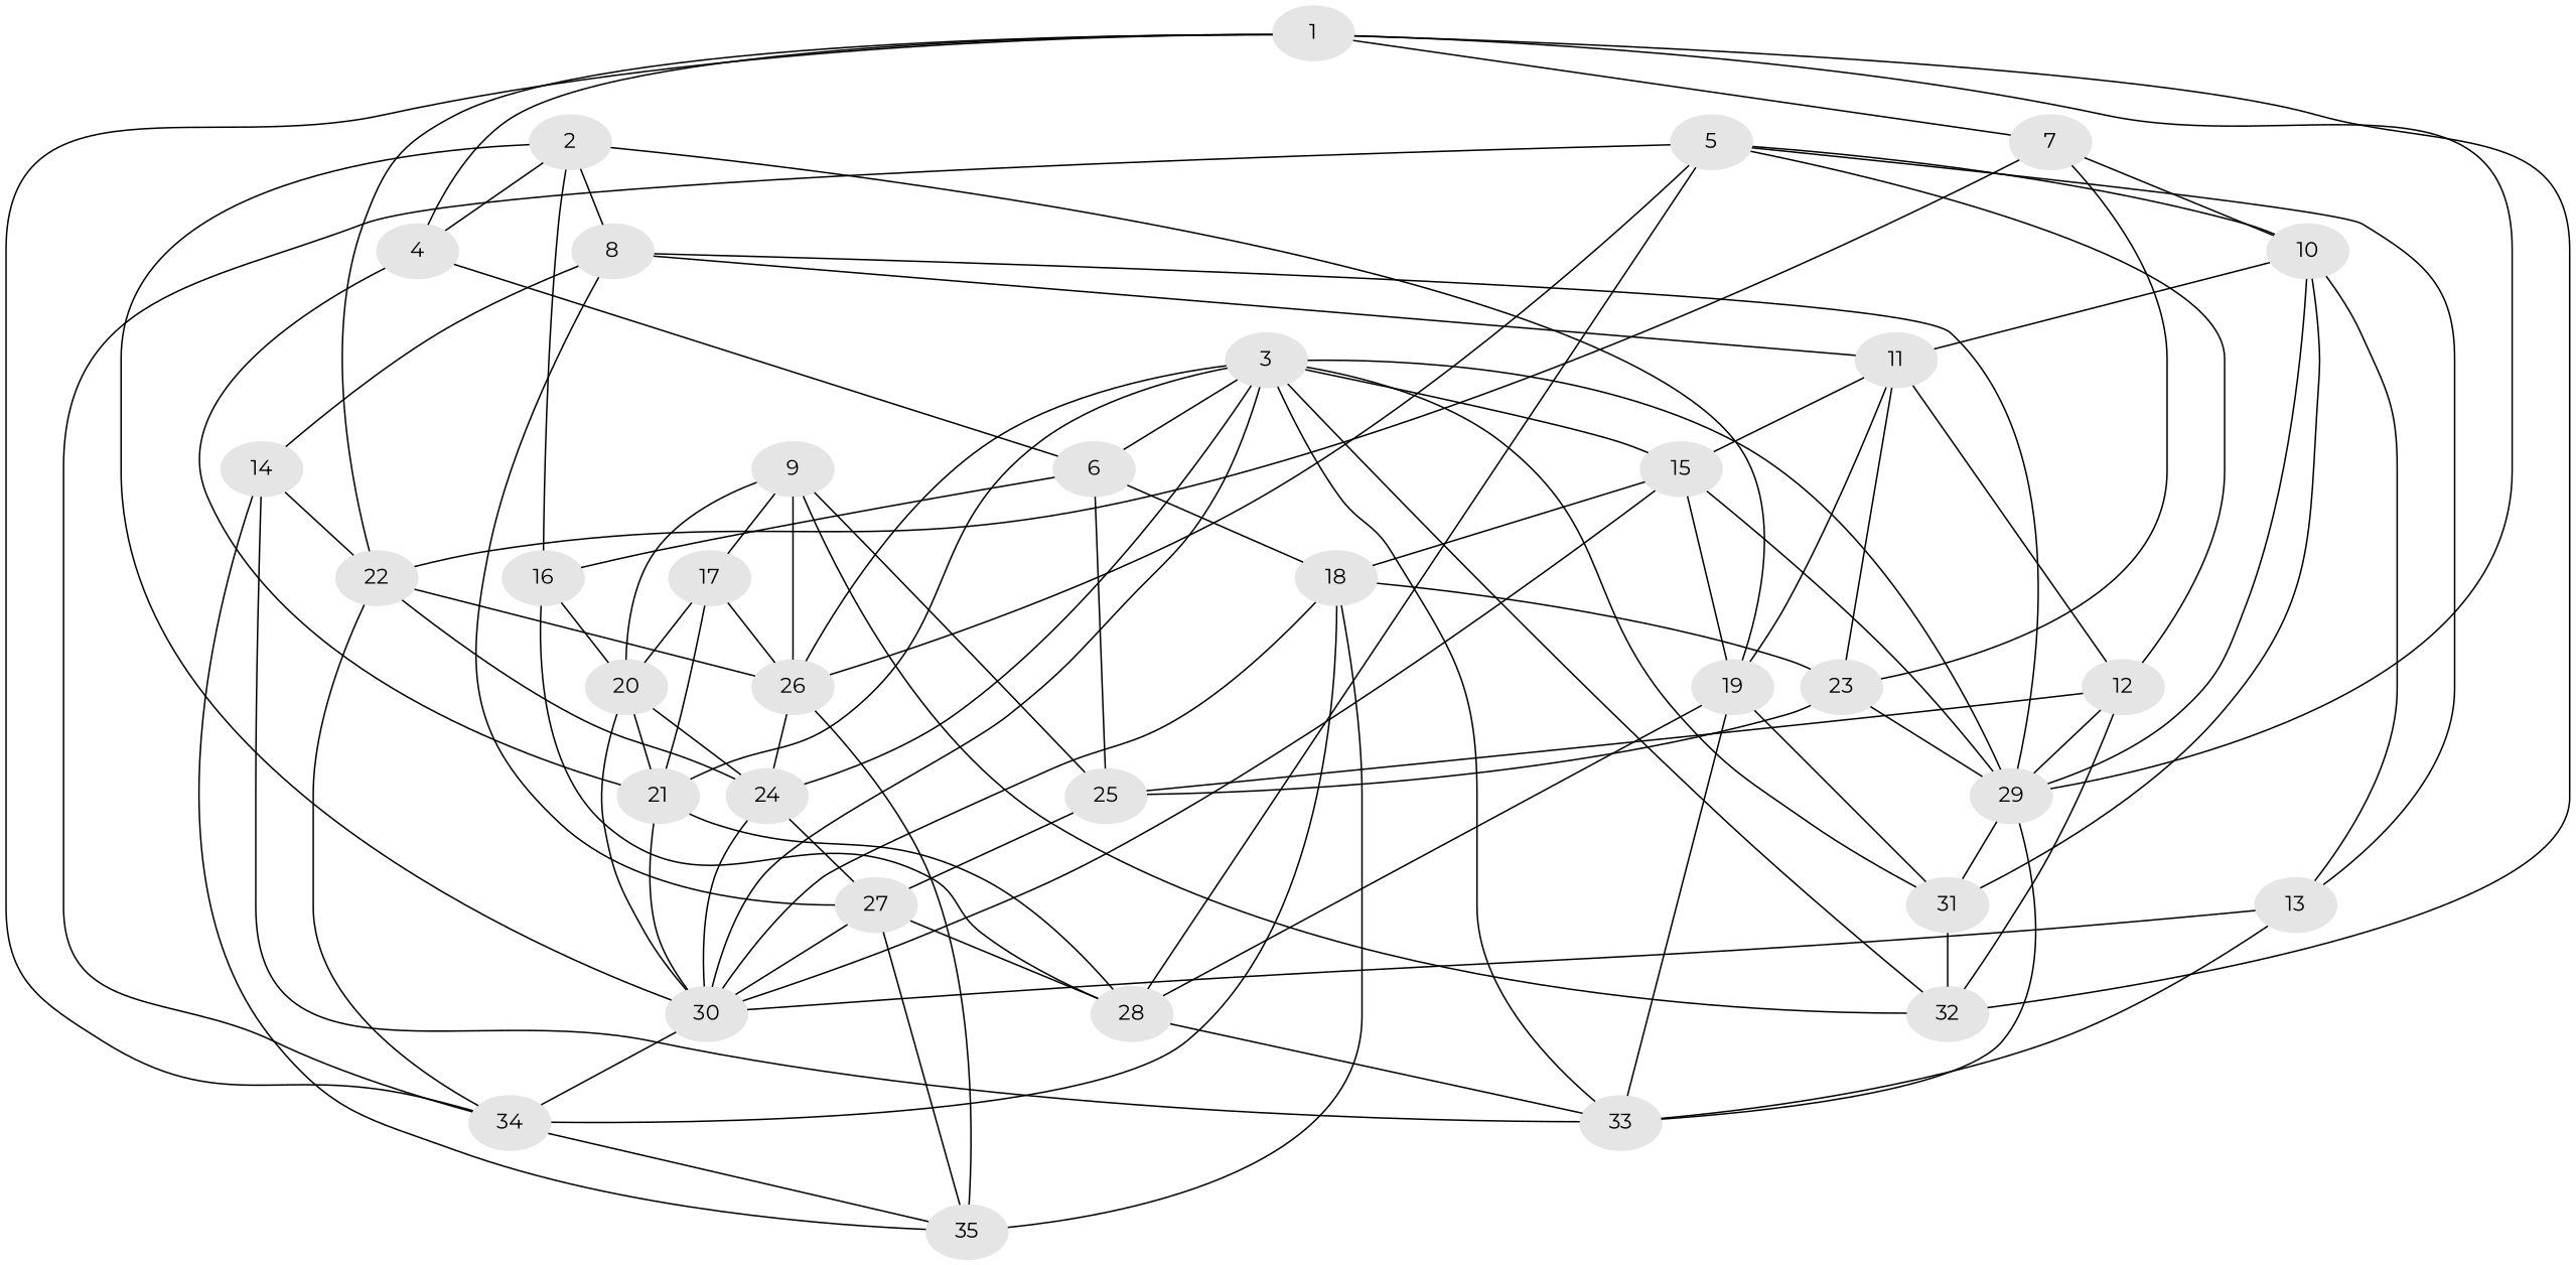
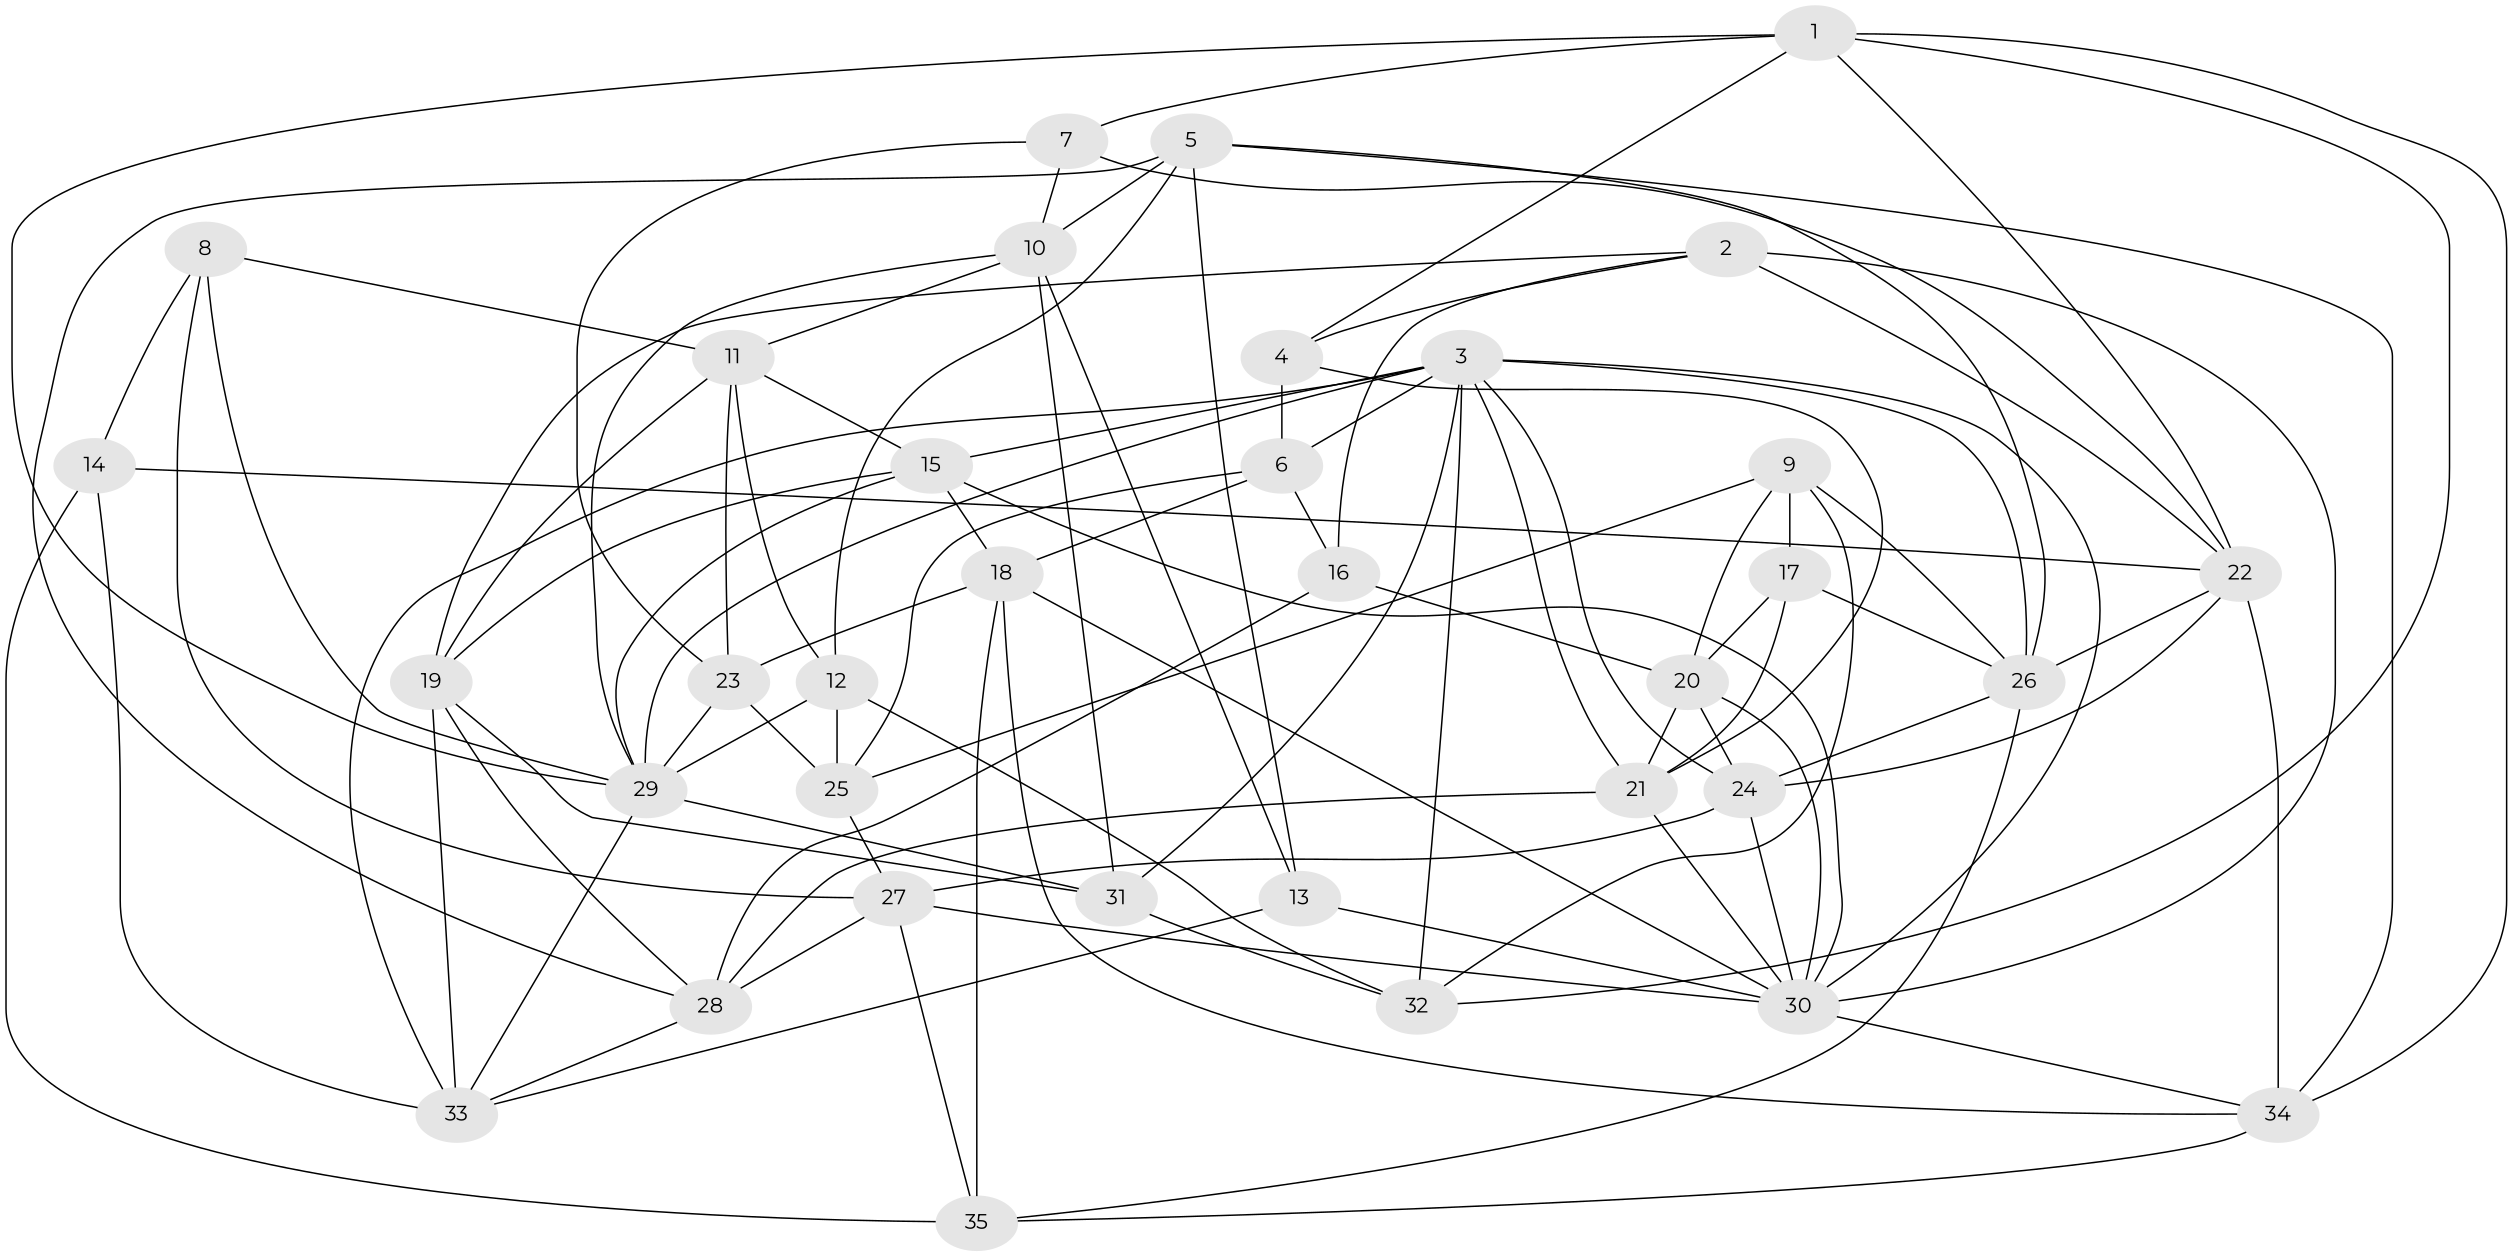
  graph {
    fontname=Montserrat
    node [color=gray90 fontname=Montserrat style=filled]
    edge [fontname=Montserrat weight=1.0]
    1
    4
    7
    22
    29
    32
    34
    6
    21
    10
    23
    24
    26
    31
    33
    35
    2
    8
    16
    19
    30
    11
    14
    27
    28
    20
    3
    15
    25
    18
    5
    12
    13
    9
    17
    1 -- 4
    1 -- 7
    1 -- 22
    1 -- 29
    1 -- 32
    1 -- 34
    4 -- 6
    4 -- 21
    7 -- 22
    7 -- 10
    7 -- 23
    22 -- 34
    22 -- 24
    22 -- 26
    29 -- 31 [weight=2.0]
    29 -- 33
    34 -- 35
    6 -- 16
    6 -- 25 [weight=2.0]
    6 -- 18
    21 -- 30
    21 -- 28
    10 -- 29
    10 -- 31
    10 -- 11
    10 -- 13
    23 -- 29
    23 -- 25
    24 -- 30
    24 -- 27
    26 -- 24
    26 -- 35
    31 -- 32
    2 -- 4
-   2 -- 8 [weight=2.0]
+   2 -- 22 [weight=2.0]
    2 -- 16
    2 -- 19
    2 -- 30
    8 -- 29
    8 -- 11
    8 -- 14
    8 -- 27
    16 -- 28
    16 -- 20
    19 -- 31
    19 -- 33
    19 -- 28
    30 -- 34
    11 -- 23
    11 -- 19
    11 -- 15
    11 -- 12
    14 -- 22
    14 -- 33
    14 -- 35
    27 -- 35
    27 -- 30
    27 -- 28
    28 -- 33
    20 -- 21
    20 -- 24
    20 -- 30
    3 -- 29
    3 -- 32
    3 -- 6
    3 -- 21
    3 -- 24
    3 -- 26
    3 -- 31
    3 -- 33
    3 -- 30
    3 -- 15
    15 -- 29
    15 -- 19
    15 -- 30
    15 -- 18
    25 -- 27
    18 -- 34
    18 -- 23
    18 -- 35 [weight=2.0]
    18 -- 30
    5 -- 34
    5 -- 10
    5 -- 26
    5 -- 28
    5 -- 12
    5 -- 13
    12 -- 29
    12 -- 32 [weight=2.0]
    12 -- 25
    13 -- 33
    13 -- 30
    9 -- 32
    9 -- 26
    9 -- 20
    9 -- 25
    9 -- 17
    17 -- 21
    17 -- 26
    17 -- 20
  }
